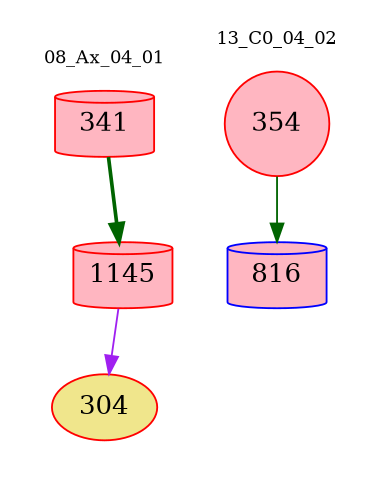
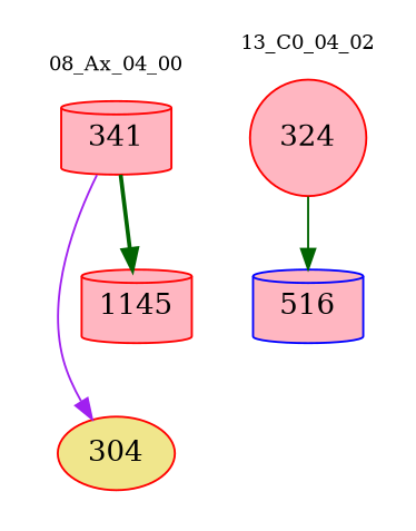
  digraph {
    node [color=red fillcolor=lightpink shape=cylinder style=filled]
    edge [color=darkgreen style=solid]
    n1 [label=341]
    n2 [fillcolor=khaki label=304 shape=ellipse]
    n3 [label=1145]
-   n4 [label=354 shape=circle]
-   n5 [color=blue label=816]
+   n4 [label=324 shape=circle]
+   n5 [color=blue label=516]
    subgraph cluster_1 {
      color=white
      fontsize=10
-     label="08_Ax_04_01"
+     label="08_Ax_04_00"
      n1
      n2
      n3
    }
    subgraph cluster_2 {
      color=white
      fontsize=10
      label="13_C0_04_02"
      n4
      n5
    }
-   n3 -> n2 [color=purple]
+   n1 -> n2 [color=purple]
    n1 -> n3 [style=bold]
    n4 -> n5
  }
